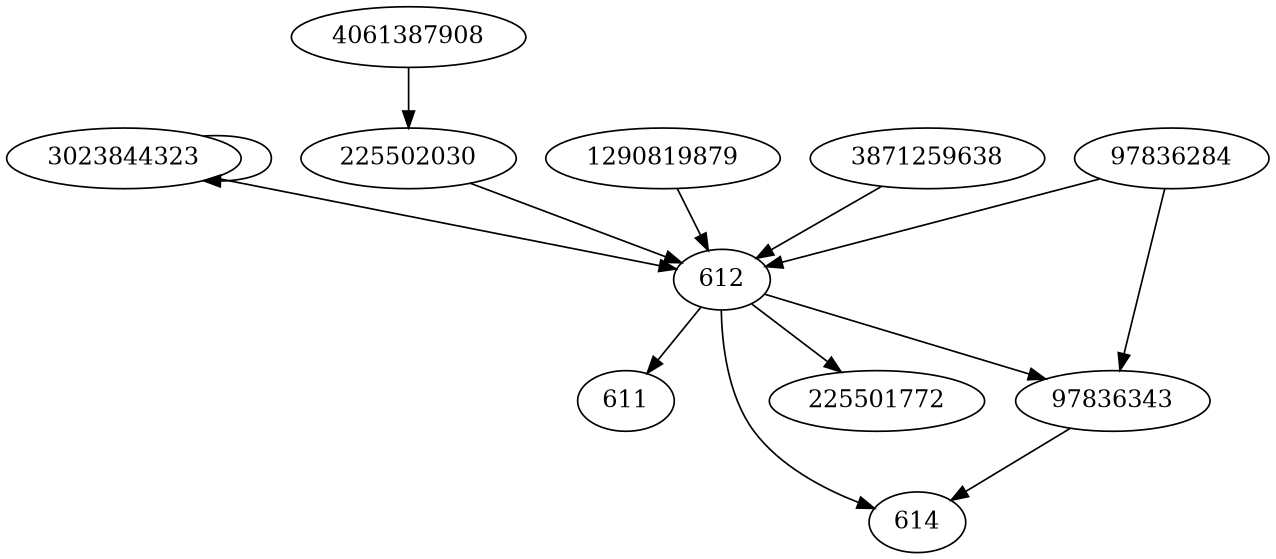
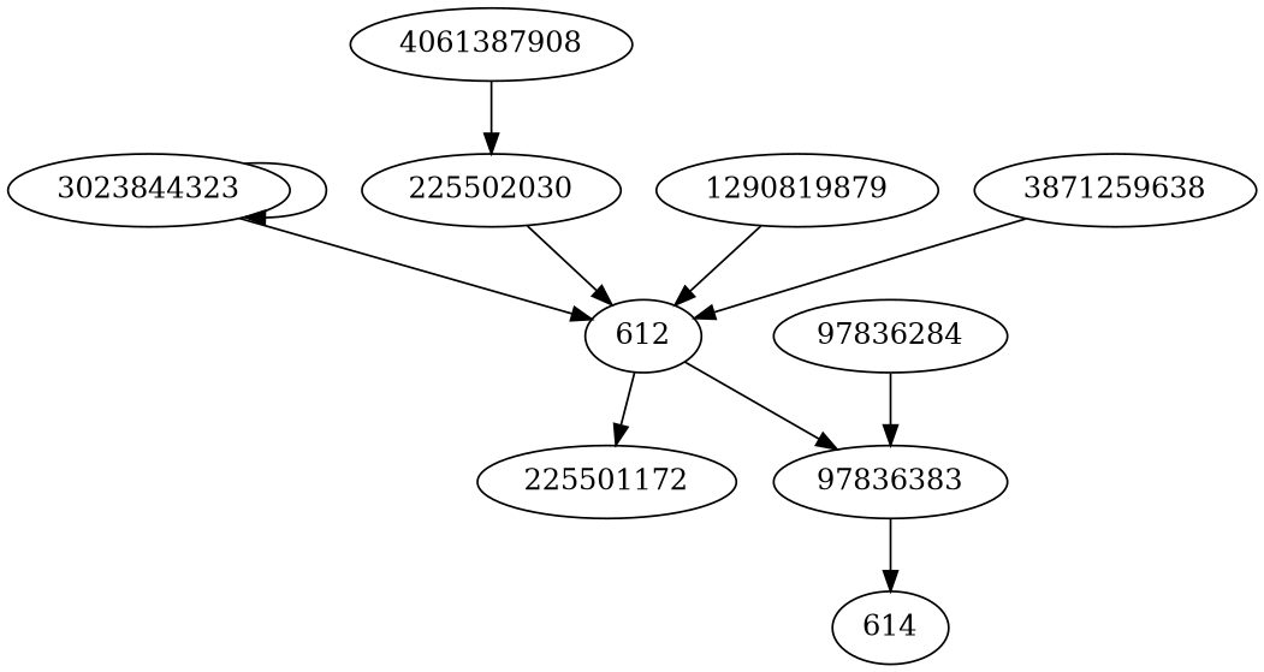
  digraph {
    3023844323
    612
-   611
    614
-   225501172 [label=225501772]
-   97836383 [label=97836343]
+   225501172
+   97836383
    4061387908
    225502030
    n9 [label=1290819879]
    3871259638
    97836284
    3023844323 -> 3023844323
    3023844323 -> 612
-   612 -> 611
-   612 -> 614
    612 -> 225501172
    612 -> 97836383
    97836383 -> 614
    4061387908 -> 225502030
    225502030 -> 612
    n9 -> 612
    3871259638 -> 612
-   97836284 -> 612
    97836284 -> 97836383
  }
